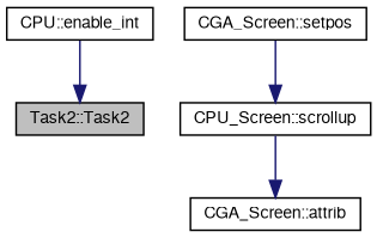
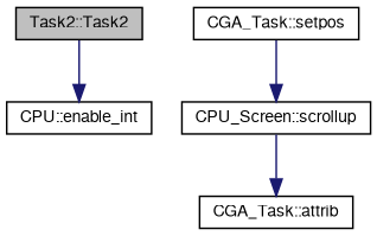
  digraph {
    rankdir=TB
    node [color=black fontname=FreeSans fontsize=10 shape=record]
    edge [color=midnightblue fontname=FreeSans fontsize=10 labelfontname=FreeSans labelfontsize=10 style=solid]
    n1 [fillcolor=grey75 fontcolor=black height=0.2 label="Task2::Task2" style=filled width=0.4]
    n2 [height=0.2 label="CPU::enable_int" width=0.4]
-   n3 [height=0.2 label="CGA_Screen::setpos" width=0.4]
+   n3 [height=0.2 label="CGA_Task::setpos" width=0.4]
    n4 [height=0.2 label="CPU_Screen::scrollup" width=0.4]
-   n5 [height=0.2 label="CGA_Screen::attrib" width=0.4]
-   n2 -> n1
+   n5 [height=0.2 label="CGA_Task::attrib" width=0.4]
+   n1 -> n2
    n3 -> n4
    n4 -> n5
  }
